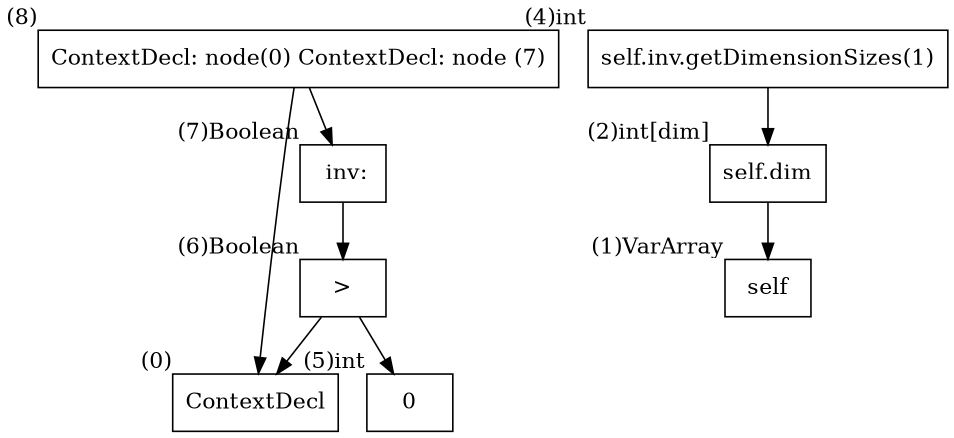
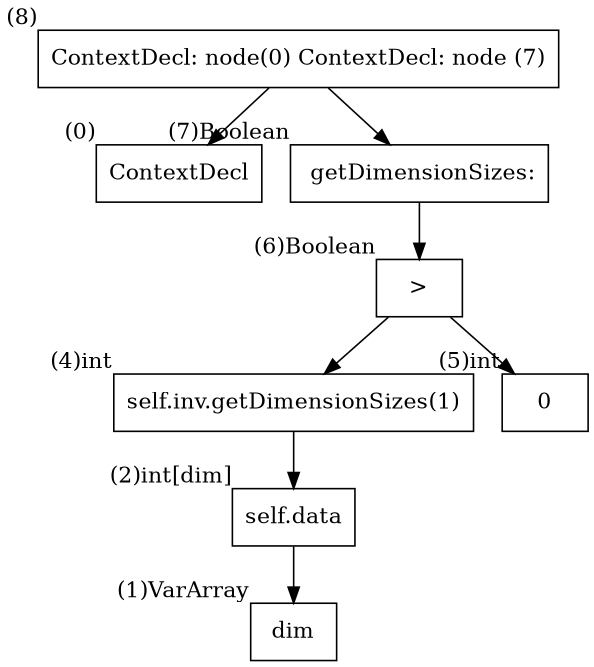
  digraph {
    node [shape=box]
    n1 [label="ContextDecl: node(0) ContextDecl: node (7)" xlabel="(8)"]
    n2 [label=ContextDecl xlabel="(0)"]
-   n3 [label=" inv:" xlabel="(7)Boolean"]
+   n3 [label=" getDimensionSizes:" xlabel="(7)Boolean"]
    n4 [label=">" xlabel="(6)Boolean"]
    n5 [label="self.inv.getDimensionSizes(1)" xlabel="(4)int"]
    n6 [label=0 xlabel="(5)int"]
-   n7 [label="self.dim" xlabel="(2)int[dim]"]
-   n8 [label=self xlabel="(1)VarArray"]
+   n7 [label="self.data" xlabel="(2)int[dim]"]
+   n8 [label=dim xlabel="(1)VarArray"]
    n1 -> n2
    n1 -> n3
    n3 -> n4
-   n4 -> n2
+   n4 -> n5
    n4 -> n6
    n5 -> n7
    n7 -> n8
  }
